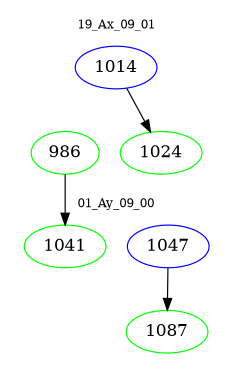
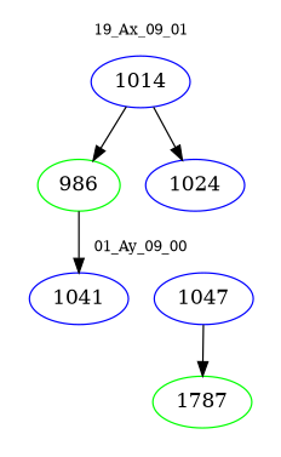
  digraph {
    node [color=green]
    edge [color=black]
    n1 [color=blue label=1047]
-   n2 [label=1041]
-   n3 [label=1087]
+   n2 [color=blue label=1041]
+   n3 [label=1787]
    n4 [color=blue label=1014]
    n5 [label=986]
-   n6 [label=1024]
+   n6 [color=blue label=1024]
    subgraph cluster_1 {
      color=white
      fontsize=10
      label="01_Ay_09_00"
      n1
      n2
      n3
    }
    subgraph cluster_2 {
      color=white
      fontsize=10
      label="19_Ax_09_01"
      n4
      n5
      n6
    }
    n1 -> n3
+   n4 -> n5
    n4 -> n6
    n5 -> n2
  }
